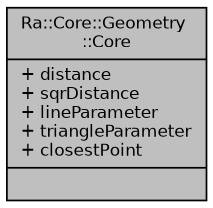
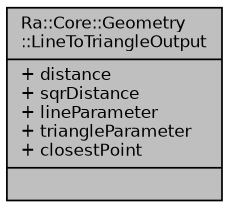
  digraph {
    fontname="DejaVu Sans"
-   n1 [color=black fillcolor=grey75 fontcolor=black fontname="DejaVu Sans" fontsize=10 height=0.2 label="{Ra::Core::Geometry\l::Core\n|+ distance\l+ sqrDistance\l+ lineParameter\l+ triangleParameter\l+ closestPoint\l|}" shape=record style=filled width=0.4]
+   n1 [color=black fillcolor=grey75 fontcolor=black fontname="DejaVu Sans" fontsize=10 height=0.2 label="{Ra::Core::Geometry\l::LineToTriangleOutput\n|+ distance\l+ sqrDistance\l+ lineParameter\l+ triangleParameter\l+ closestPoint\l|}" shape=record style=filled width=0.4]
  }
